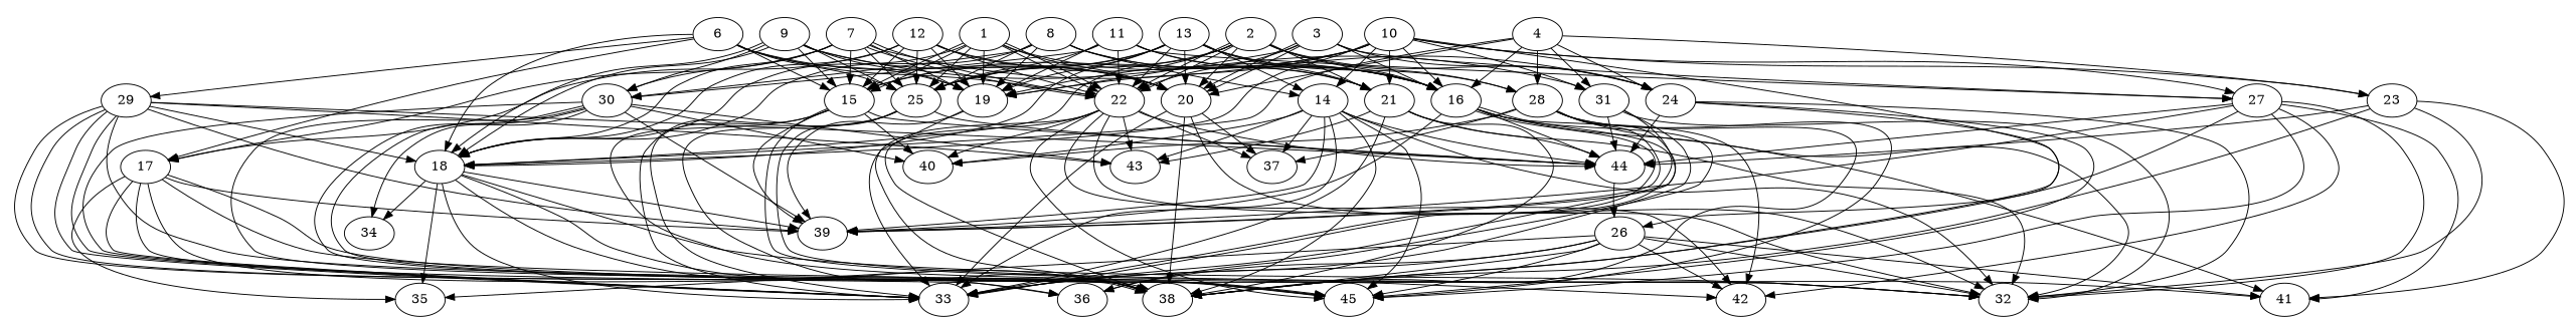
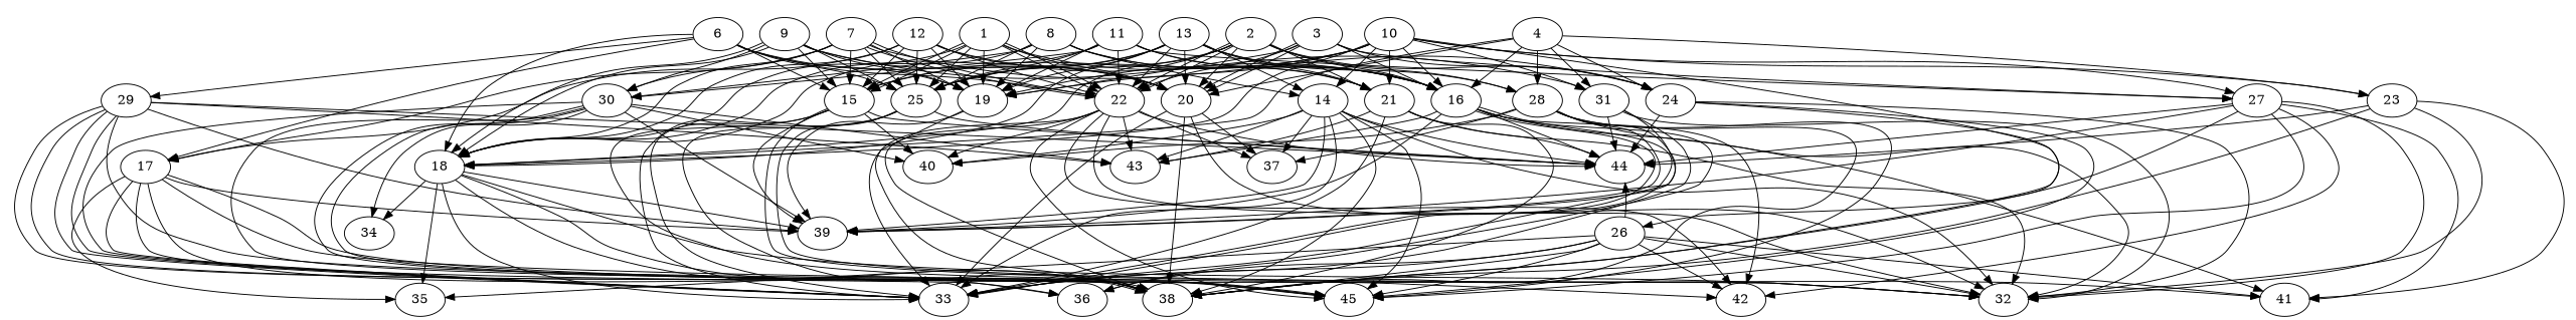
  digraph {
    node [alpha=0.09]
    1 [alpha=0.18 expect_size=40885248]
    15 [alpha=0.00 expect_size=48942080]
    16 [alpha=0.19 expect_size=28384256]
    18 [expect_size=11031552]
    19 [alpha=0.19 expect_size=18406400]
    20 [alpha=0.19 expect_size=39684096]
    22 [alpha=0.04 expect_size=39907328]
    25 [alpha=0.01 expect_size=41252864]
    32 [alpha=0.01 expect_size=22586368]
    33 [alpha=0.06 expect_size=32550912]
    39 [expect_size=28441600]
    40 [alpha=0.11 expect_size=49027072]
    44 [alpha=0.12 expect_size=41536512]
    45 [alpha=0.13 expect_size=14656512]
    43 [alpha=0.07 expect_size=27134976]
    36 [alpha=0.00 expect_size=8483840]
    41 [alpha=0.13 expect_size=15241216]
    42 [alpha=0.11 expect_size=24220672]
    38 [alpha=0.01 expect_size=33310720]
    35 [alpha=0.10 expect_size=52408320]
    34 [expect_size=20385792]
    37 [alpha=0.20 expect_size=42981376]
    2 [alpha=0.08 expect_size=38606848]
    21 [alpha=0.15 expect_size=6930432]
    24 [alpha=0.14 expect_size=27444224]
    28 [alpha=0.18 expect_size=19362816]
    3 [alpha=0.10 expect_size=7728128]
    27 [alpha=0.16 expect_size=39040000]
    4 [alpha=0.01 expect_size=24376320]
    23 [alpha=0.15 expect_size=49807360]
    31 [alpha=0.04 expect_size=35189760]
    29 [expect_size=39554048]
    6 [alpha=0.19 expect_size=18056192]
    17 [alpha=0.12 expect_size=25121792]
    7 [alpha=0.14 expect_size=24208384]
    30 [alpha=0.06 expect_size=36998144]
    8 [alpha=0.03 expect_size=7026688]
    14 [alpha=0.06 expect_size=46845952]
    9 [expect_size=25894912]
    10 [alpha=0.06 expect_size=19787776]
    26 [alpha=0.15 expect_size=41348096]
    11 [alpha=0.14 expect_size=8007680]
    12 [alpha=0.04 expect_size=50785280]
    13 [alpha=0.11 expect_size=22793216]
    1 -> 15
    1 -> 15
    1 -> 16
    1 -> 18
    1 -> 19
    1 -> 20
    1 -> 22
    1 -> 22
    1 -> 25
    15 -> 32
    15 -> 33
    15 -> 39
    15 -> 40
    15 -> 44
    15 -> 45
    16 -> 33
    16 -> 33
    16 -> 39
    16 -> 44
+   16 -> 43
    16 -> 36
    16 -> 41
    16 -> 42
    18 -> 32
    18 -> 33
    18 -> 39
    18 -> 36
    18 -> 38
    18 -> 35
    18 -> 34
    19 -> 39
    19 -> 38
    20 -> 32
    20 -> 33
    20 -> 38
    20 -> 37
    22 -> 32
    22 -> 33
    22 -> 40
    22 -> 44
    22 -> 45
    22 -> 43
    22 -> 42
    22 -> 38
    22 -> 37
    25 -> 32
    25 -> 33
    25 -> 44
    25 -> 38
    2 -> 16
    2 -> 18
    2 -> 19
    2 -> 20
    2 -> 22
    2 -> 22
    2 -> 25
    2 -> 21
    2 -> 24
    2 -> 28
    21 -> 32
    21 -> 33
    21 -> 44
    21 -> 43
    21 -> 38
    24 -> 32
    24 -> 44
    24 -> 45
    24 -> 38
    28 -> 32
    28 -> 33
    28 -> 39
    28 -> 40
    28 -> 45
    28 -> 38
    28 -> 37
    3 -> 16
    3 -> 19
    3 -> 20
    3 -> 20
    3 -> 22
    3 -> 24
    3 -> 27
    27 -> 32
    27 -> 39
    27 -> 44
    27 -> 45
    27 -> 41
    27 -> 42
    27 -> 38
    4 -> 16
    4 -> 18
    4 -> 20
    4 -> 24
    4 -> 28
    4 -> 23
    4 -> 31
    23 -> 32
    23 -> 44
    23 -> 41
    23 -> 38
    31 -> 32
    31 -> 33
    31 -> 39
    31 -> 44
    29 -> 33
    29 -> 33
    29 -> 39
    29 -> 44
    29 -> 45
    29 -> 43
    29 -> 38
    29 -> 38
    6 -> 15
    6 -> 18
    6 -> 19
    6 -> 20
    6 -> 22
    6 -> 25
    6 -> 29
    6 -> 17
    17 -> 33
    17 -> 39
    17 -> 36
    17 -> 41
    17 -> 42
    17 -> 38
    17 -> 35
    7 -> 15
    7 -> 18
    7 -> 19
    7 -> 22
    7 -> 22
    7 -> 25
    7 -> 24
    7 -> 17
    7 -> 30
    30 -> 33
    30 -> 39
    30 -> 40
    30 -> 45
    30 -> 45
    30 -> 43
    30 -> 38
    30 -> 34
    8 -> 16
    8 -> 18
    8 -> 19
    8 -> 25
    8 -> 21
    8 -> 30
    8 -> 14
    14 -> 32
    14 -> 33
    14 -> 39
    14 -> 40
    14 -> 44
    14 -> 45
    14 -> 43
    14 -> 38
    14 -> 37
    9 -> 15
    9 -> 18
    9 -> 18
    9 -> 19
    9 -> 20
    9 -> 25
    9 -> 31
    9 -> 30
    10 -> 15
    10 -> 16
    10 -> 18
    10 -> 19
    10 -> 25
    10 -> 21
    10 -> 27
    10 -> 23
    10 -> 31
    10 -> 14
    10 -> 26
    26 -> 32
    26 -> 33
-   44 -> 26
+   26 -> 44
    26 -> 45
    26 -> 36
    26 -> 41
    26 -> 42
    26 -> 38
    26 -> 35
    11 -> 16
-   29 -> 18
+   11 -> 18
    11 -> 19
    11 -> 22
    11 -> 25
    11 -> 21
    11 -> 27
    11 -> 30
    12 -> 15
    12 -> 16
    12 -> 18
    12 -> 19
    12 -> 20
    12 -> 22
    12 -> 25
    12 -> 17
    13 -> 15
    13 -> 16
    13 -> 18
    13 -> 19
    13 -> 20
    13 -> 22
    13 -> 25
    13 -> 21
    13 -> 28
    13 -> 14
  }
